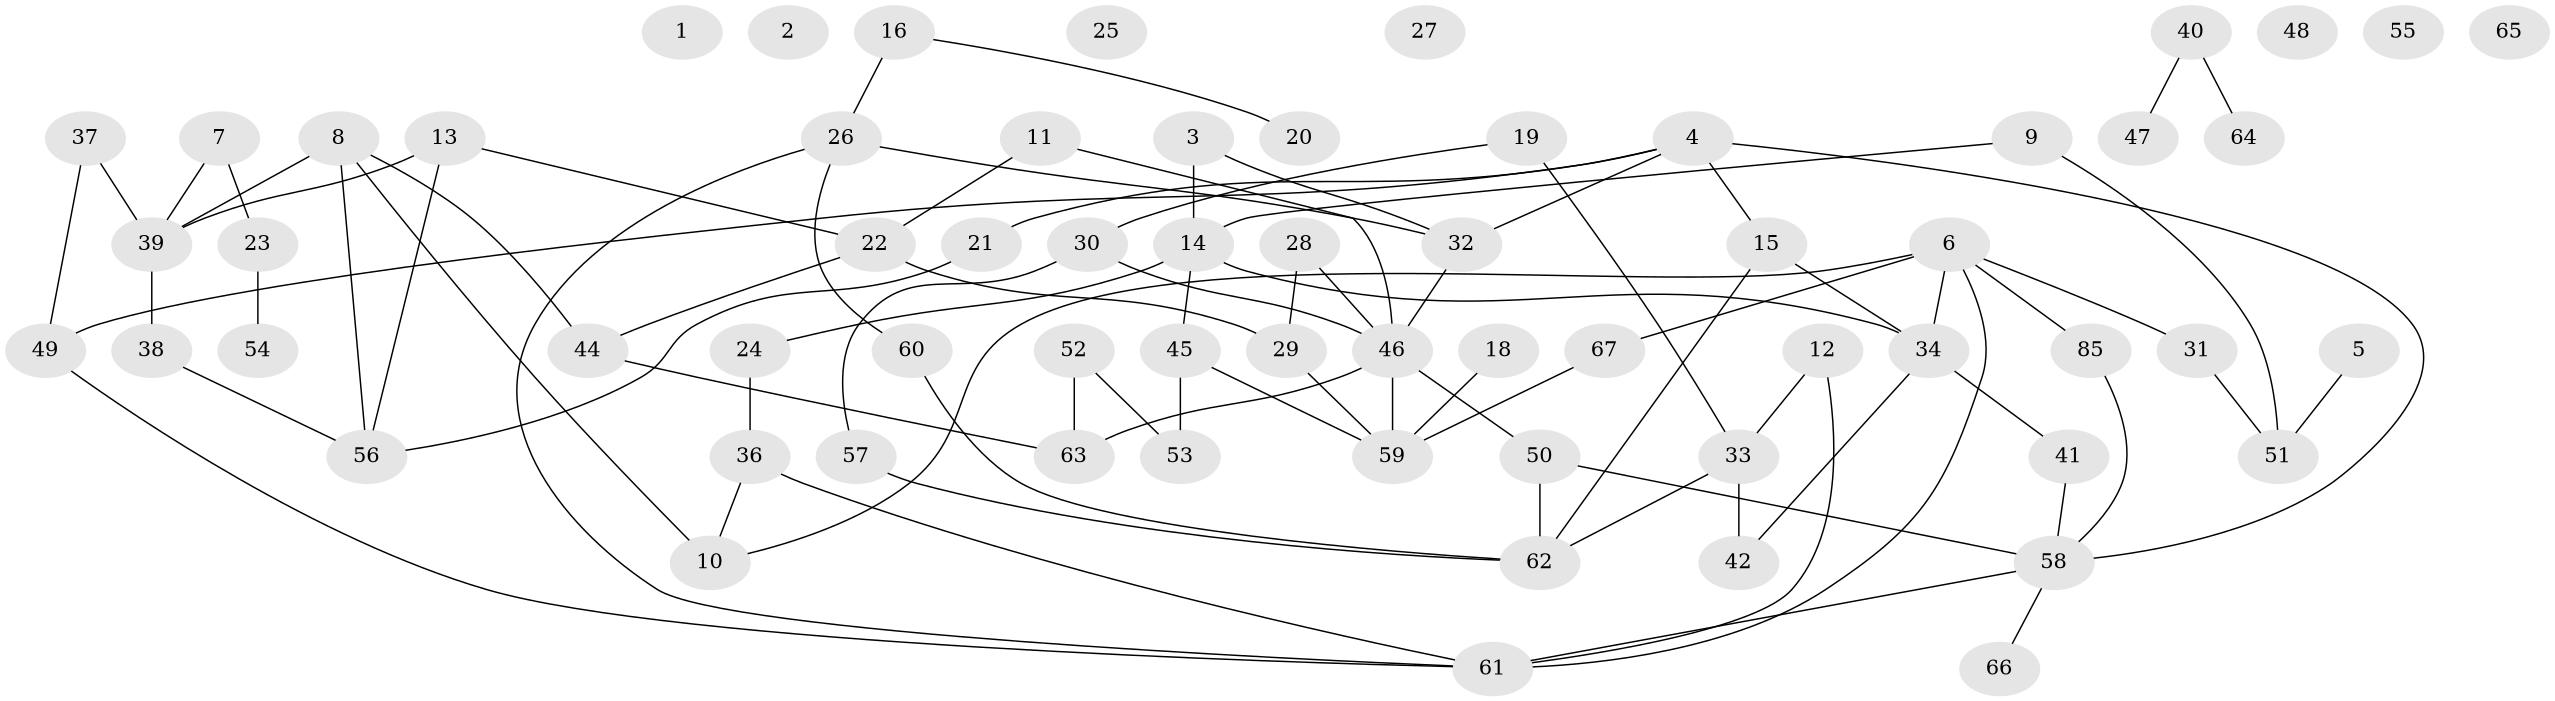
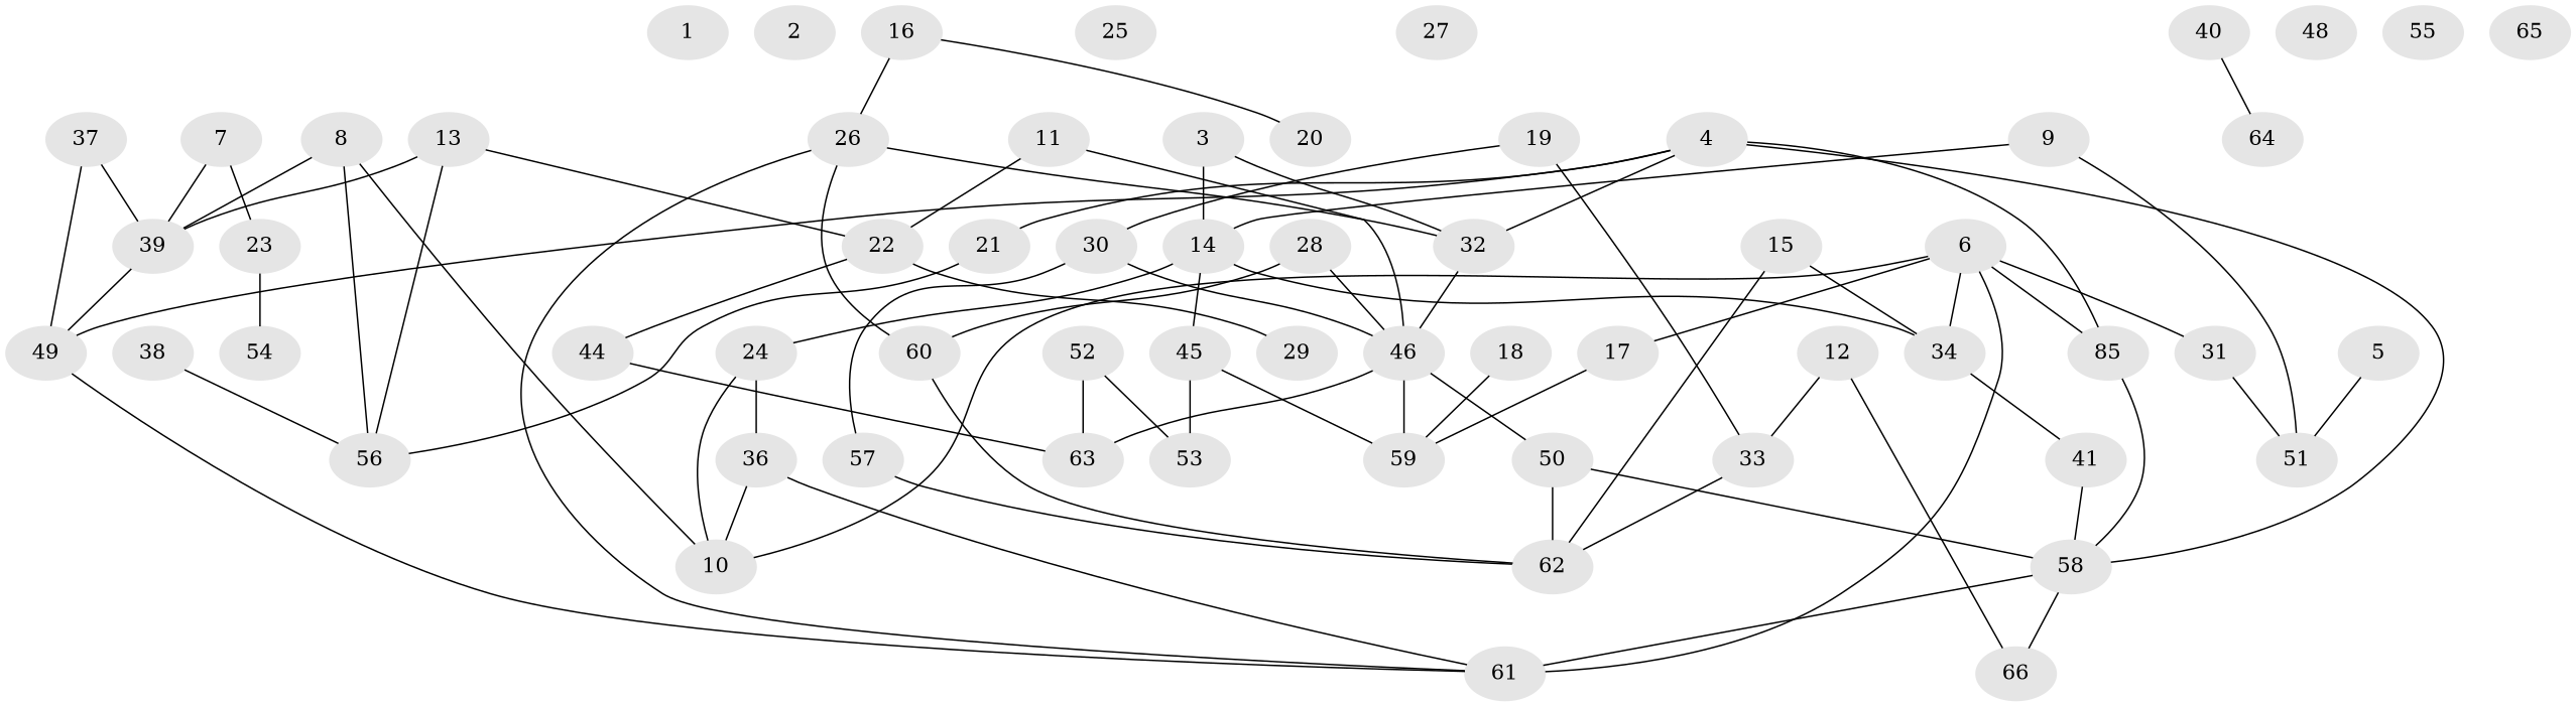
  graph {
    node [color=gray90 style=filled]
    1
    2
    3
    14
    32
    34
    24
    45
    46
    4
    21
    n12 [label=85]
    49
    58
    56
    61
    66
    5
    51
    6
    10
-   17 [label=67]
+   17
    31
    59
-   42
    41
    7
    23
    39
    54
    8
    44
    63
    9
    36
    11
    22
    29
    50
    12
    33
    62
    13
    53
    15
    16
    20
    26
    60
    18
    19
    30
    57
    25
    27
    28
    37
    38
    40
-   47
    64
    48
    52
    55
    65
    3 -- 14
    3 -- 32
    14 -- 34
    14 -- 24
    14 -- 45
    32 -- 46
-   34 -- 42
    34 -- 41
    24 -- 36
    45 -- 59
    45 -- 53
    46 -- 59
    46 -- 63
    46 -- 50
    4 -- 32
    4 -- 21
-   4 -- 15
+   4 -- n12
    4 -- 49
    4 -- 58
    21 -- 56
    n12 -- 58
    49 -- 61
    58 -- 61
    58 -- 66
    5 -- 51
    6 -- 34
    6 -- n12
    6 -- 61
    6 -- 10
    6 -- 17
    6 -- 31
+   10 -- 24
    17 -- 59
    31 -- 51
    41 -- 58
    7 -- 23
    7 -- 39
    23 -- 54
-   39 -- 38
+   39 -- 49
    8 -- 56
    8 -- 10
    8 -- 39
-   8 -- 44
    44 -- 63
    9 -- 14
    9 -- 51
    36 -- 61
    36 -- 10
    11 -- 46
    11 -- 22
    22 -- 44
    22 -- 29
-   29 -- 59
    50 -- 58
    50 -- 62
-   12 -- 61
+   12 -- 66
    12 -- 33
-   33 -- 42
    33 -- 62
    13 -- 56
    13 -- 39
    13 -- 22
    15 -- 34
    15 -- 62
    16 -- 20
    16 -- 26
    26 -- 32
    26 -- 61
    26 -- 60
    60 -- 62
    18 -- 59
    19 -- 33
    19 -- 30
    30 -- 46
    30 -- 57
    57 -- 62
    28 -- 46
-   28 -- 29
+   28 -- 60
    37 -- 49
    37 -- 39
    38 -- 56
-   40 -- 47
    40 -- 64
    52 -- 63
    52 -- 53
  }
